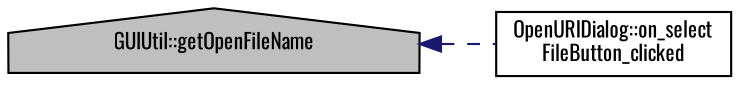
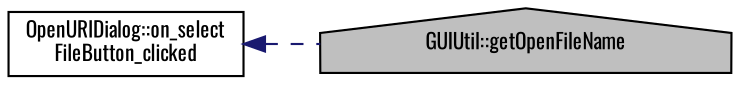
  digraph {
    rankdir=LR
    fontname=Oswald
    node [color=black fontname=Oswald fontsize=10 style=filled]
    n1 [fillcolor=grey75 fontcolor=black height=0.2 label="GUIUtil::getOpenFileName" shape=house width=0.4]
    n2 [fillcolor=white height=0.2 label="OpenURIDialog::on_select\lFileButton_clicked" shape=box width=0.4]
-   n1 -> n2 [color=midnightblue dir=back fontname=Oswald fontsize=10 labelfontname=Helvetica labelfontsize=10 style=dashed]
+   n2 -> n1 [color=midnightblue dir=back fontname=Oswald fontsize=10 labelfontname=Helvetica labelfontsize=10 style=dashed]
  }
